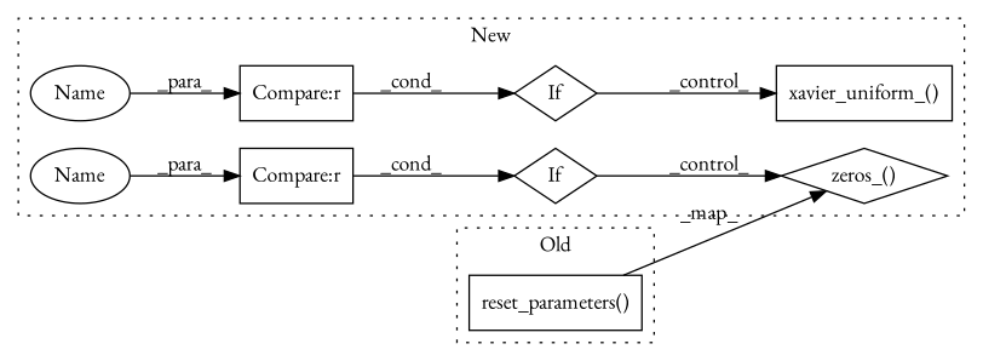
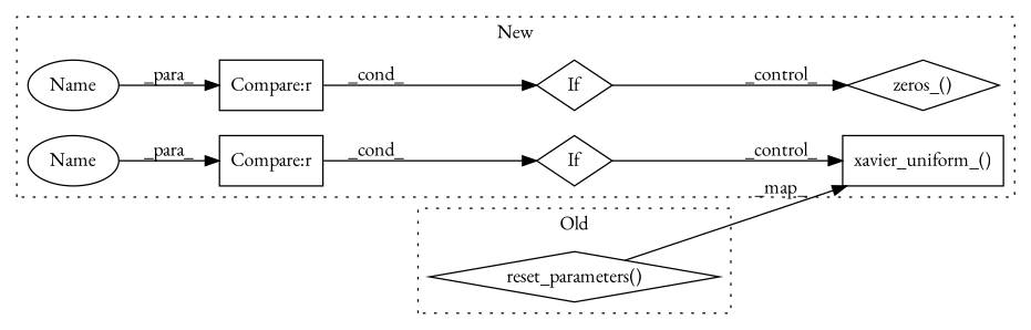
  digraph {
    fontname="EB Garamond"
    rankdir=LR
    node [a=75 fontname="EB Garamond" l=3 shape=box]
    edge [fontname="EB Garamond"]
    n1 [l="24,1" label="xavier_uniform_()" s="4336,4371"]
    n2 [a=96 label=If s=4296 shape=diamond]
    n3 [a=40 l=23 label="Compare:r" s=4299]
    n4 [a=40 l=21 label="Compare:r" s=4397]
    n5 [a=96 label=If s=4394 shape=diamond]
    n6 [l="15,1" label="zeros_()" s="4432,4456" shape=diamond]
    n7 [a=87 l=4 label=Name s=4318 shape=ellipse]
    n8 [a=87 l=4 label=Name s=4414 shape=ellipse]
-   n9 [l=30 label="reset_parameters()" s=3687]
+   n9 [l=30 label="reset_parameters()" s=3687 shape=diamond]
    subgraph cluster_1 {
      label=New
      style=dotted
      n1
      n2
      n3
      n4
      n5
      n6
      n7
      n8
    }
    subgraph cluster_2 {
      label=Old
      style=dotted
      n9
    }
    n2 -> n1 [label=_control_]
    n3 -> n2 [label=_cond_]
    n4 -> n5 [label=_cond_]
    n5 -> n6 [label=_control_]
    n7 -> n3 [label=_para_]
    n8 -> n4 [label=_para_]
-   n9 -> n6 [label=_map_]
+   n9 -> n1 [label=_map_]
  }
